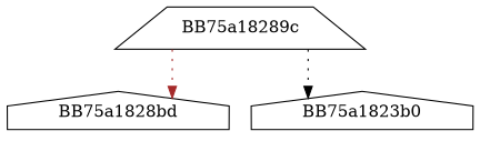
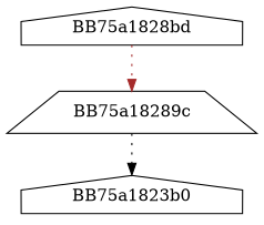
  digraph {
    splines=ortho
    node [shape=house]
    edge [style=dotted]
    BB75a18289c [shape=trapezium]
    BB75a1828bd
    n3 [label=BB75a1823b0]
-   BB75a18289c -> BB75a1828bd [color=brown]
+   BB75a1828bd -> BB75a18289c [color=brown]
    BB75a18289c -> n3 [color=black]
  }
